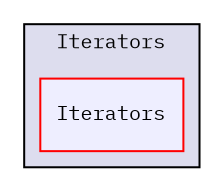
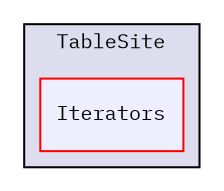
  digraph {
    compound=true
    rankdir=LR
    fontname="IBM Plex Mono"
    n1 [fillcolor="#eeeeff" fontname="IBM Plex Mono" fontsize=10 label=Iterators pencolor=black shape=box style=filled color=red]
    subgraph cluster_1 {
      bgcolor="#ddddee"
      fontsize=10
-     label=Iterators
+     label=TableSite
      pencolor=black
      n1
    }
  }
